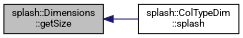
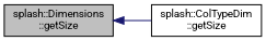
  digraph {
    rankdir=LR
    fontname=Roboto
    node [color=black fontname=Roboto fontsize=10 shape=record style=filled]
    n1 [fillcolor=grey75 fontcolor=black height=0.2 label="splash::Dimensions\l::getSize" width=0.4]
-   n2 [fillcolor=white height=0.2 label="splash::ColTypeDim\l::splash" width=0.4]
+   n2 [fillcolor=white height=0.2 label="splash::ColTypeDim\l::getSize" width=0.4]
    n1 -> n2 [color=midnightblue dir=back fontname=Roboto fontsize=10 labelfontname=FreeSans labelfontsize=10 style=solid]
  }
